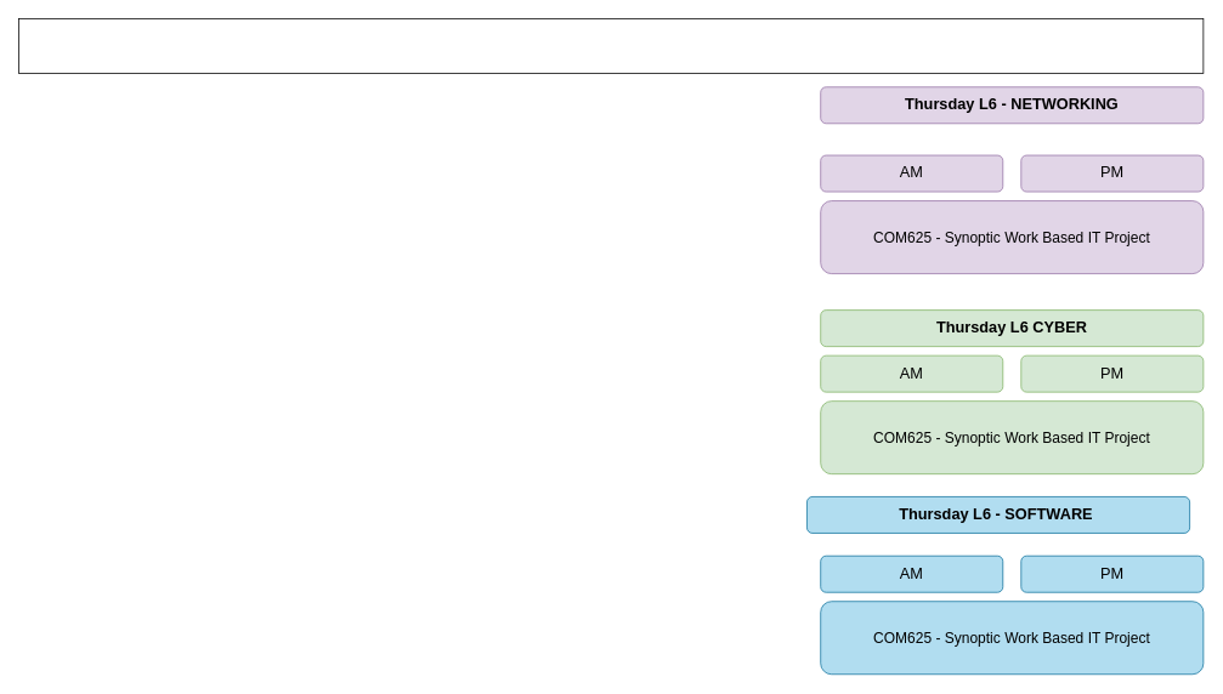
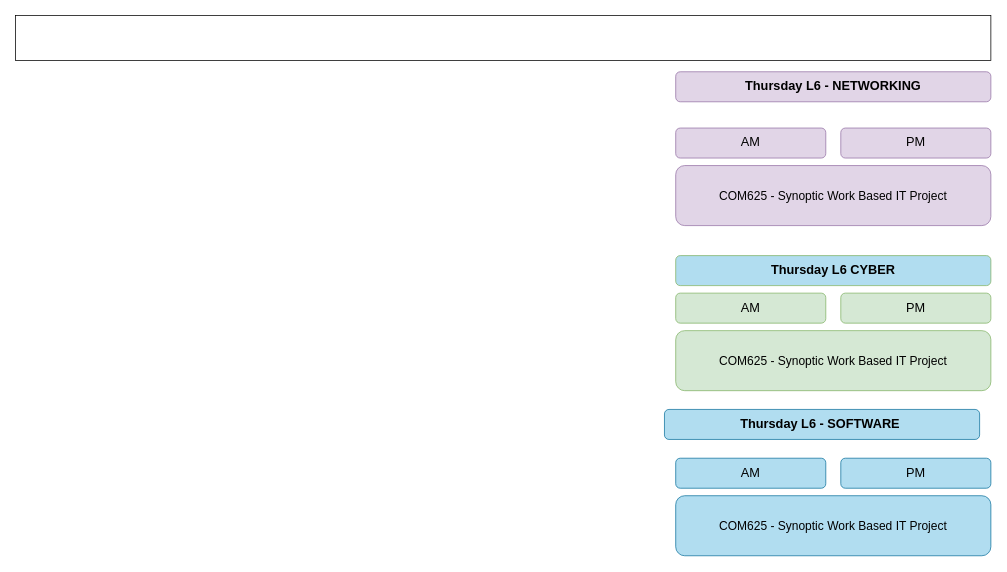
  <mxCell id="0" />
  <mxCell id="1" parent="0" />
- <mxCell id="2" value="&lt;font style=&quot;font-size: 17px;&quot;&gt;&lt;b&gt;Thursday L6 CYBER&lt;/b&gt;&lt;/font&gt;" style="rounded=1;whiteSpace=wrap;html=1;fillColor=#d5e8d4;strokeColor=#82b366;" parent="1" vertex="1"><mxGeometry x="900" y="340" width="420" height="40" as="geometry" /></mxCell>
+ <mxCell id="2" value="&lt;font style=&quot;font-size: 17px;&quot;&gt;&lt;b&gt;Thursday L6 CYBER&lt;/b&gt;&lt;/font&gt;" style="rounded=1;whiteSpace=wrap;html=1;fillColor=#b1ddf0;strokeColor=#82b366;" parent="1" vertex="1"><mxGeometry x="900" y="340" width="420" height="40" as="geometry" /></mxCell>
  <mxCell id="3" value="&lt;font style=&quot;&quot;&gt;&lt;font style=&quot;font-size: 16px;&quot;&gt;COM625 - Synoptic Work Based IT Project&lt;/font&gt;&lt;span style=&quot;font-size: 16px;&quot;&gt;&lt;br&gt;&lt;/span&gt;&lt;/font&gt;" style="rounded=1;whiteSpace=wrap;html=1;fillColor=#d5e8d4;strokeColor=#82b366;" parent="1" vertex="1"><mxGeometry x="900" y="440" width="420" height="80" as="geometry" /></mxCell>
  <mxCell id="4" value="&lt;font style=&quot;font-size: 17px;&quot;&gt;PM&lt;/font&gt;" style="rounded=1;whiteSpace=wrap;html=1;fillColor=#d5e8d4;strokeColor=#82b366;" parent="1" vertex="1"><mxGeometry x="1120" y="390" width="200" height="40" as="geometry" /></mxCell>
  <mxCell id="5" value="&lt;font style=&quot;font-size: 17px;&quot;&gt;AM&lt;/font&gt;" style="rounded=1;whiteSpace=wrap;html=1;fillColor=#d5e8d4;strokeColor=#82b366;" parent="1" vertex="1"><mxGeometry x="900" y="390" width="200" height="40" as="geometry" /></mxCell>
  <mxCell id="6" value="&lt;font style=&quot;font-size: 17px&quot;&gt;&lt;b&gt;Thursday L6 - SOFTWARE&amp;nbsp;&lt;/b&gt;&lt;/font&gt;" style="rounded=1;whiteSpace=wrap;html=1;fillColor=#b1ddf0;strokeColor=#10739e;" parent="1" vertex="1"><mxGeometry x="885" y="545" width="420" height="40" as="geometry" /></mxCell>
  <mxCell id="7" value="&lt;font style=&quot;&quot;&gt;&lt;font style=&quot;font-size: 16px;&quot;&gt;COM625 - Synoptic Work Based IT Project&lt;/font&gt;&lt;span style=&quot;font-size: 16px;&quot;&gt;&lt;br&gt;&lt;/span&gt;&lt;/font&gt;" style="rounded=1;whiteSpace=wrap;html=1;fillColor=#b1ddf0;strokeColor=#10739e;" parent="1" vertex="1"><mxGeometry x="900" y="660" width="420" height="80" as="geometry" /></mxCell>
  <mxCell id="8" value="&lt;font style=&quot;font-size: 17px;&quot;&gt;PM&lt;/font&gt;" style="rounded=1;whiteSpace=wrap;html=1;fillColor=#b1ddf0;strokeColor=#10739e;" parent="1" vertex="1"><mxGeometry x="1120" y="610" width="200" height="40" as="geometry" /></mxCell>
  <mxCell id="9" value="&lt;font style=&quot;font-size: 17px;&quot;&gt;AM&lt;/font&gt;" style="rounded=1;whiteSpace=wrap;html=1;fillColor=#b1ddf0;strokeColor=#10739e;" parent="1" vertex="1"><mxGeometry x="900" y="610" width="200" height="40" as="geometry" /></mxCell>
  <mxCell id="10" value="&lt;font style=&quot;font-size: 17px;&quot;&gt;&lt;b&gt;Thursday L6 - NETWORKING&lt;/b&gt;&lt;/font&gt;" style="rounded=1;whiteSpace=wrap;html=1;fillColor=#e1d5e7;strokeColor=#9673a6;" parent="1" vertex="1"><mxGeometry x="900" y="95" width="420" height="40" as="geometry" /></mxCell>
  <mxCell id="11" value="&lt;font style=&quot;&quot;&gt;&lt;font style=&quot;font-size: 16px;&quot;&gt;COM625 - Synoptic Work Based IT Project&lt;/font&gt;&lt;span style=&quot;font-size: 16px;&quot;&gt;&lt;br&gt;&lt;/span&gt;&lt;/font&gt;" style="rounded=1;whiteSpace=wrap;html=1;fillColor=#e1d5e7;strokeColor=#9673a6;" parent="1" vertex="1"><mxGeometry x="900" y="220" width="420" height="80" as="geometry" /></mxCell>
  <mxCell id="12" value="&lt;font style=&quot;font-size: 17px;&quot;&gt;PM&lt;/font&gt;" style="rounded=1;whiteSpace=wrap;html=1;fillColor=#e1d5e7;strokeColor=#9673a6;" parent="1" vertex="1"><mxGeometry x="1120" y="170" width="200" height="40" as="geometry" /></mxCell>
  <mxCell id="13" value="&lt;font style=&quot;font-size: 17px;&quot;&gt;AM&lt;/font&gt;" style="rounded=1;whiteSpace=wrap;html=1;fillColor=#e1d5e7;strokeColor=#9673a6;" parent="1" vertex="1"><mxGeometry x="900" y="170" width="200" height="40" as="geometry" /></mxCell>
  <mxCell id="14" value="" style="rounded=0;whiteSpace=wrap;html=1;" parent="1" vertex="1"><mxGeometry x="20" y="20" width="1300" height="60" as="geometry" /></mxCell>
